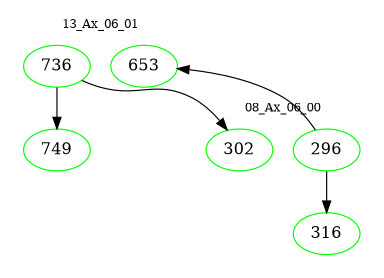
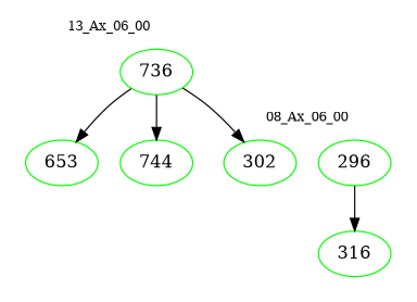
  digraph {
    node [color=green]
    edge [color=black]
    n1 [label=736]
    n2 [label=653]
-   n3 [label=749]
+   n3 [label=744]
    n4 [label=296]
    n5 [label=316]
    n6 [label=302]
    subgraph cluster_1 {
      color=white
      fontsize=10
-     label="13_Ax_06_01"
+     label="13_Ax_06_00"
      n1
      n2
      n3
    }
    subgraph cluster_2 {
      color=white
      fontsize=10
      label="08_Ax_06_00"
      n4
      n5
      n6
    }
-   n4 -> n2
+   n1 -> n2
    n1 -> n3
    n1 -> n6
    n4 -> n5
  }
